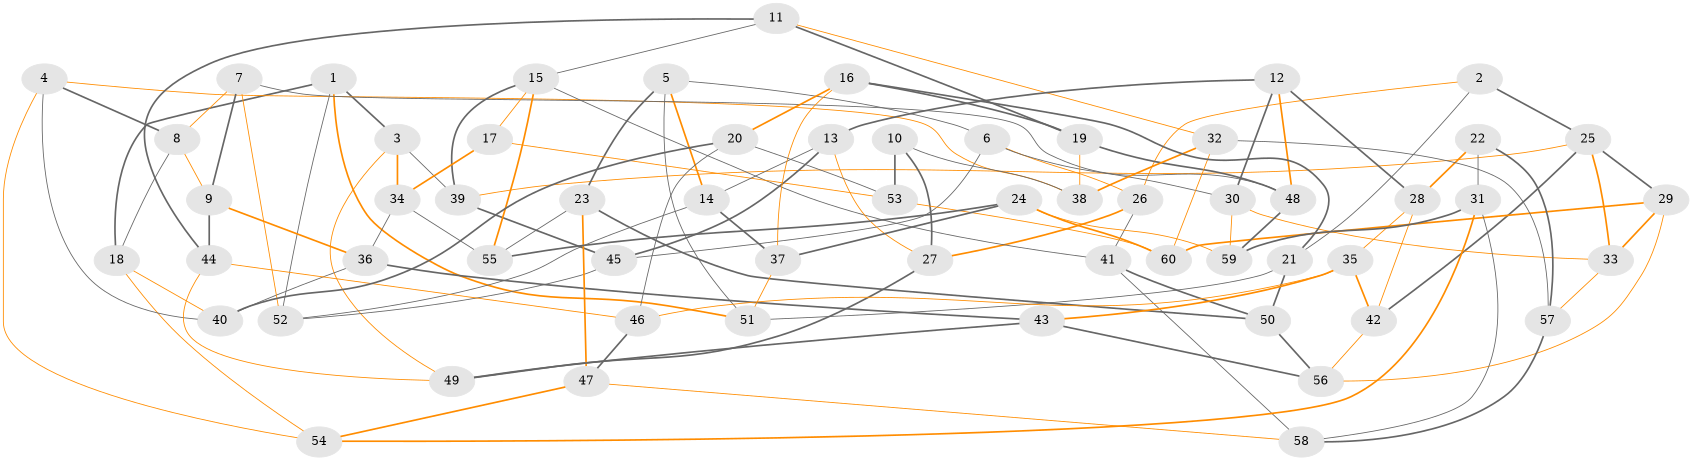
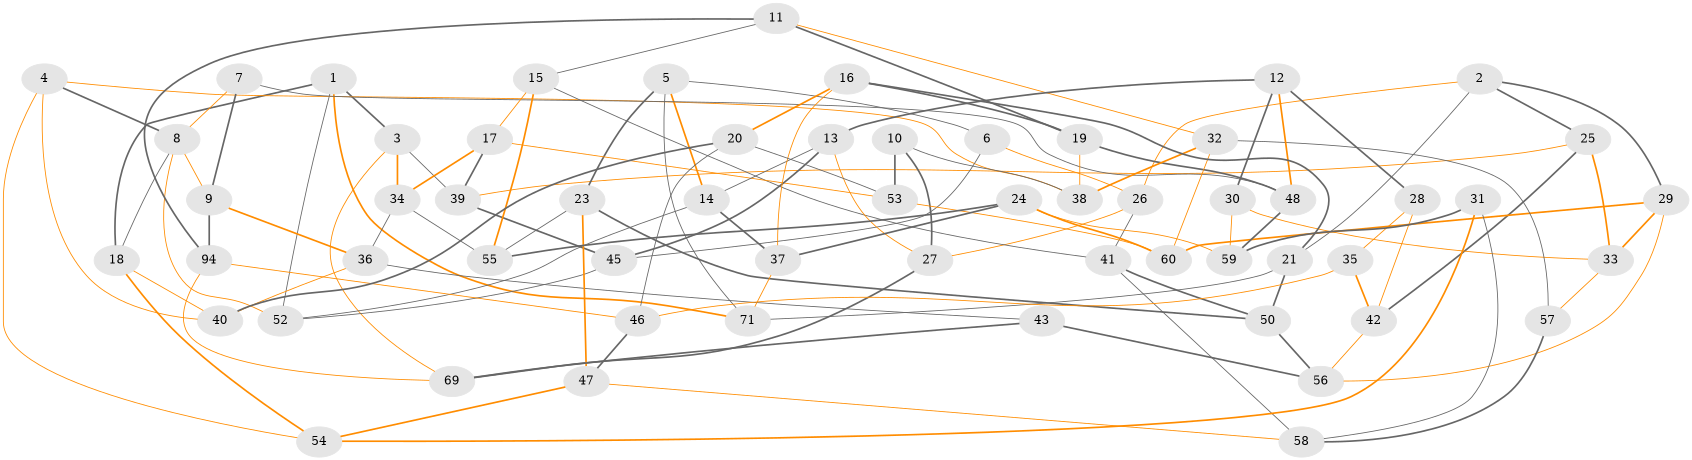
  graph {
    node [color=gray90 style=filled]
    edge [color=gray40 style=solid]
    1
    3
    18
-   51
+   51 [label=71]
    52
    34
    39
-   49
+   49 [label=69]
    40
    54
    2
    21
    25
    26
    29
    50
    33
    42
    27
    41
    60
    56
    36
    55
    45
    4
    8
    38
    9
    5
    6
    14
    23
    30
    37
    47
    59
    7
    48
-   44
+   44 [label=94]
    43
    46
    10
    53
-   22
    28
    31
    57
    11
    15
    19
    32
    17
    12
    13
    35
    58
    16
    20
    24
    1 -- 3 [style=bold]
    1 -- 18 [style=bold]
    1 -- 51 [color=darkorange style=bold]
    1 -- 52
    3 -- 34 [color=darkorange style=bold]
    3 -- 39
    3 -- 49 [color=darkorange]
    18 -- 40 [color=darkorange]
-   18 -- 54 [color=darkorange]
+   18 -- 54 [color=darkorange style=bold]
    34 -- 36
    34 -- 55
    39 -- 45 [style=bold]
    2 -- 21
    2 -- 25 [style=bold]
    2 -- 26 [color=darkorange]
-   25 -- 29 [style=bold]
+   2 -- 29 [style=bold]
    21 -- 51
    21 -- 50 [style=bold]
    25 -- 39 [color=darkorange]
    25 -- 33 [color=darkorange style=bold]
    25 -- 42 [style=bold]
-   26 -- 27 [color=darkorange style=bold]
+   26 -- 27 [color=darkorange]
    26 -- 41
    29 -- 33 [color=darkorange style=bold]
    29 -- 60 [color=darkorange style=bold]
    29 -- 56 [color=darkorange]
    50 -- 56 [style=bold]
    33 -- 57 [color=darkorange]
    42 -- 56 [color=darkorange]
    27 -- 49 [style=bold]
    41 -- 50 [style=bold]
    41 -- 58
-   36 -- 40
-   36 -- 43 [style=bold]
+   36 -- 40 [color=darkorange]
+   36 -- 43
    45 -- 52
-   4 -- 40
+   4 -- 40 [color=darkorange]
    4 -- 54 [color=darkorange]
    4 -- 8 [style=bold]
    4 -- 38 [color=darkorange]
    8 -- 18
    8 -- 9 [color=darkorange]
    9 -- 36 [color=darkorange style=bold]
    9 -- 44 [style=bold]
    5 -- 51
    5 -- 6
    5 -- 14 [color=darkorange style=bold]
    5 -- 23 [style=bold]
    6 -- 26 [color=darkorange]
    6 -- 45
-   6 -- 30
    14 -- 52
    14 -- 37 [style=bold]
    23 -- 50 [style=bold]
    23 -- 55
    23 -- 47 [color=darkorange style=bold]
    30 -- 33 [color=darkorange]
    30 -- 59 [color=darkorange]
    37 -- 51 [color=darkorange]
    47 -- 54 [color=darkorange style=bold]
    47 -- 58 [color=darkorange]
-   7 -- 52 [color=darkorange]
+   8 -- 52 [color=darkorange]
    7 -- 8 [color=darkorange]
    7 -- 9 [style=bold]
    7 -- 48
    48 -- 59 [style=bold]
    44 -- 49 [color=darkorange]
    44 -- 46 [color=darkorange]
    43 -- 49 [style=bold]
    43 -- 56 [style=bold]
    46 -- 47 [style=bold]
    10 -- 27 [style=bold]
    10 -- 38
    10 -- 53 [style=bold]
    53 -- 60 [color=darkorange]
-   22 -- 28 [color=darkorange style=bold]
-   22 -- 31
-   22 -- 57 [style=bold]
    28 -- 42 [color=darkorange]
    28 -- 35 [color=darkorange]
    31 -- 54 [color=darkorange style=bold]
    31 -- 59 [style=bold]
    31 -- 58
    57 -- 58 [style=bold]
    11 -- 44 [style=bold]
    11 -- 15
    11 -- 19 [style=bold]
    11 -- 32 [color=darkorange]
    15 -- 41
    15 -- 55 [color=darkorange style=bold]
    15 -- 17 [color=darkorange]
    19 -- 38 [color=darkorange]
    19 -- 48 [style=bold]
    32 -- 60 [color=darkorange]
    32 -- 38 [color=darkorange style=bold]
    32 -- 57
    17 -- 34 [color=darkorange style=bold]
-   15 -- 39 [style=bold]
+   17 -- 39 [style=bold]
    17 -- 53 [color=darkorange]
    12 -- 30 [style=bold]
    12 -- 48 [color=darkorange style=bold]
    12 -- 28 [style=bold]
    12 -- 13 [style=bold]
    13 -- 27 [color=darkorange]
    13 -- 45 [style=bold]
    13 -- 14
    35 -- 42 [color=darkorange style=bold]
-   35 -- 43 [color=darkorange style=bold]
    35 -- 46 [color=darkorange]
    16 -- 21 [style=bold]
    16 -- 37 [color=darkorange]
    16 -- 19 [style=bold]
    16 -- 20 [color=darkorange style=bold]
    20 -- 40 [style=bold]
    20 -- 46
    20 -- 53
    24 -- 60 [color=darkorange style=bold]
    24 -- 55 [style=bold]
    24 -- 37 [style=bold]
    24 -- 59 [color=darkorange]
  }
